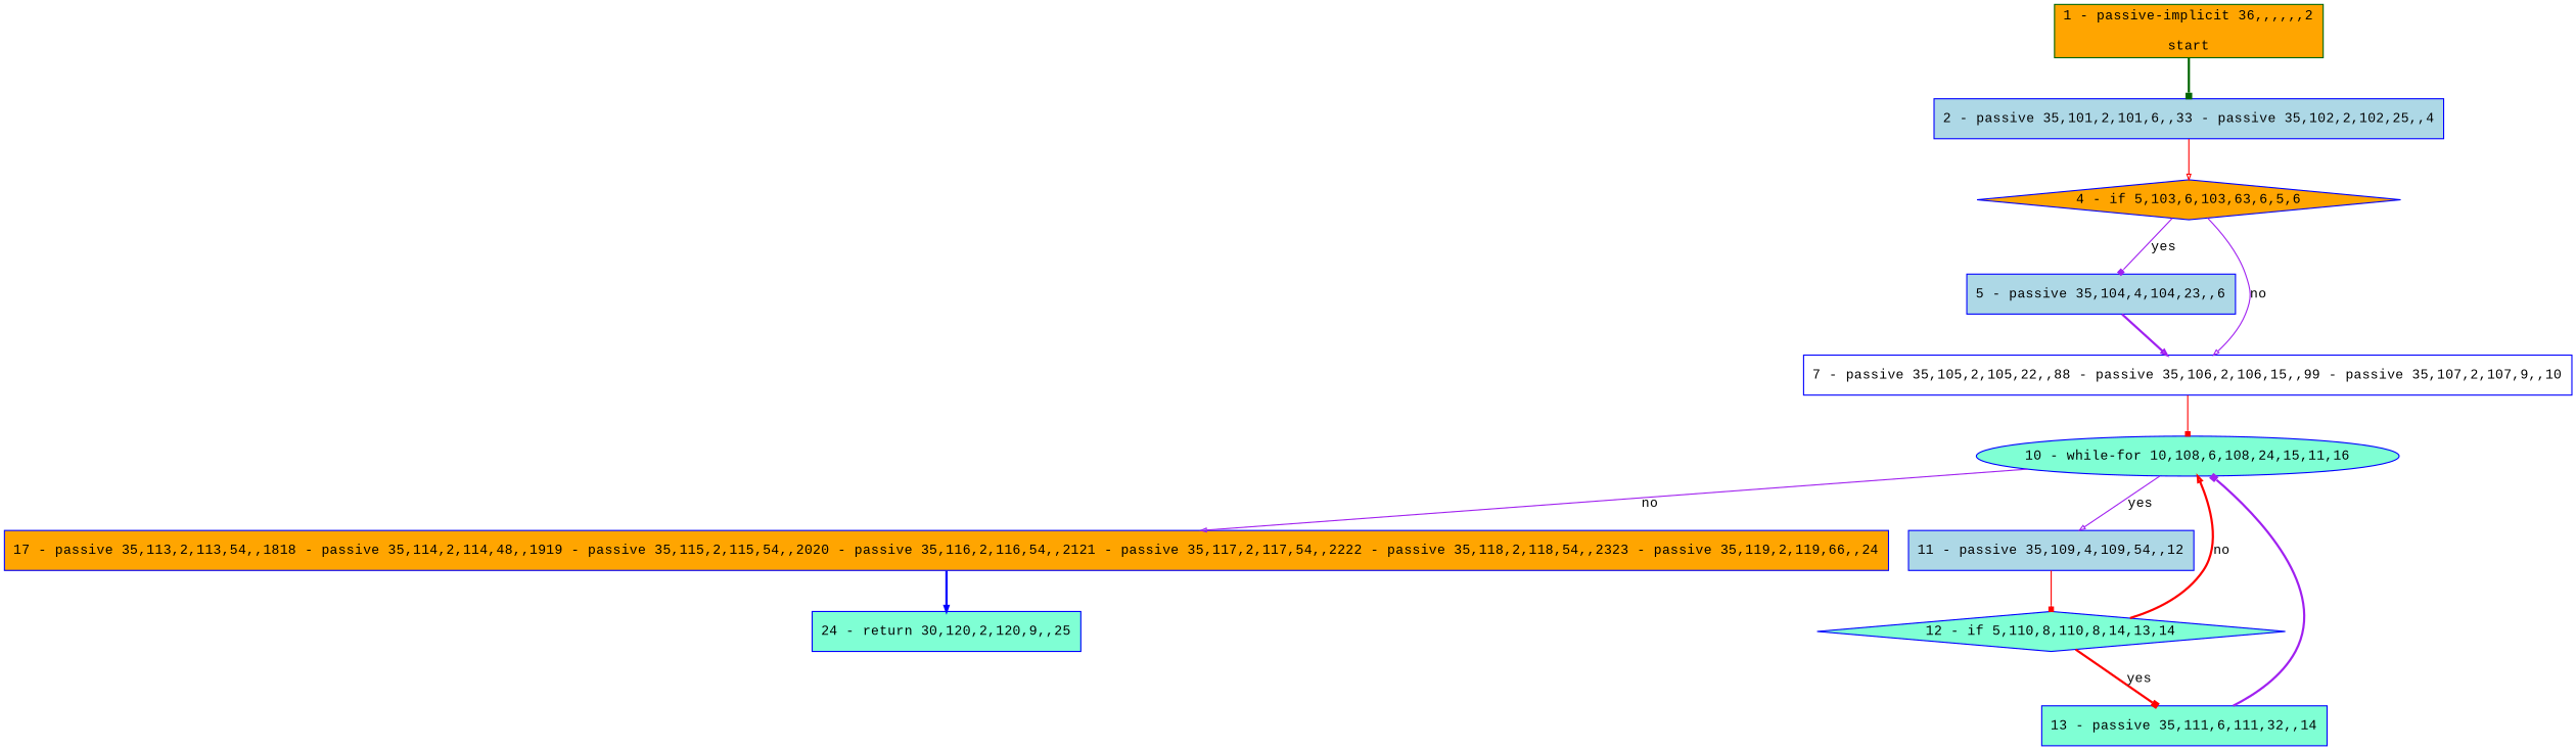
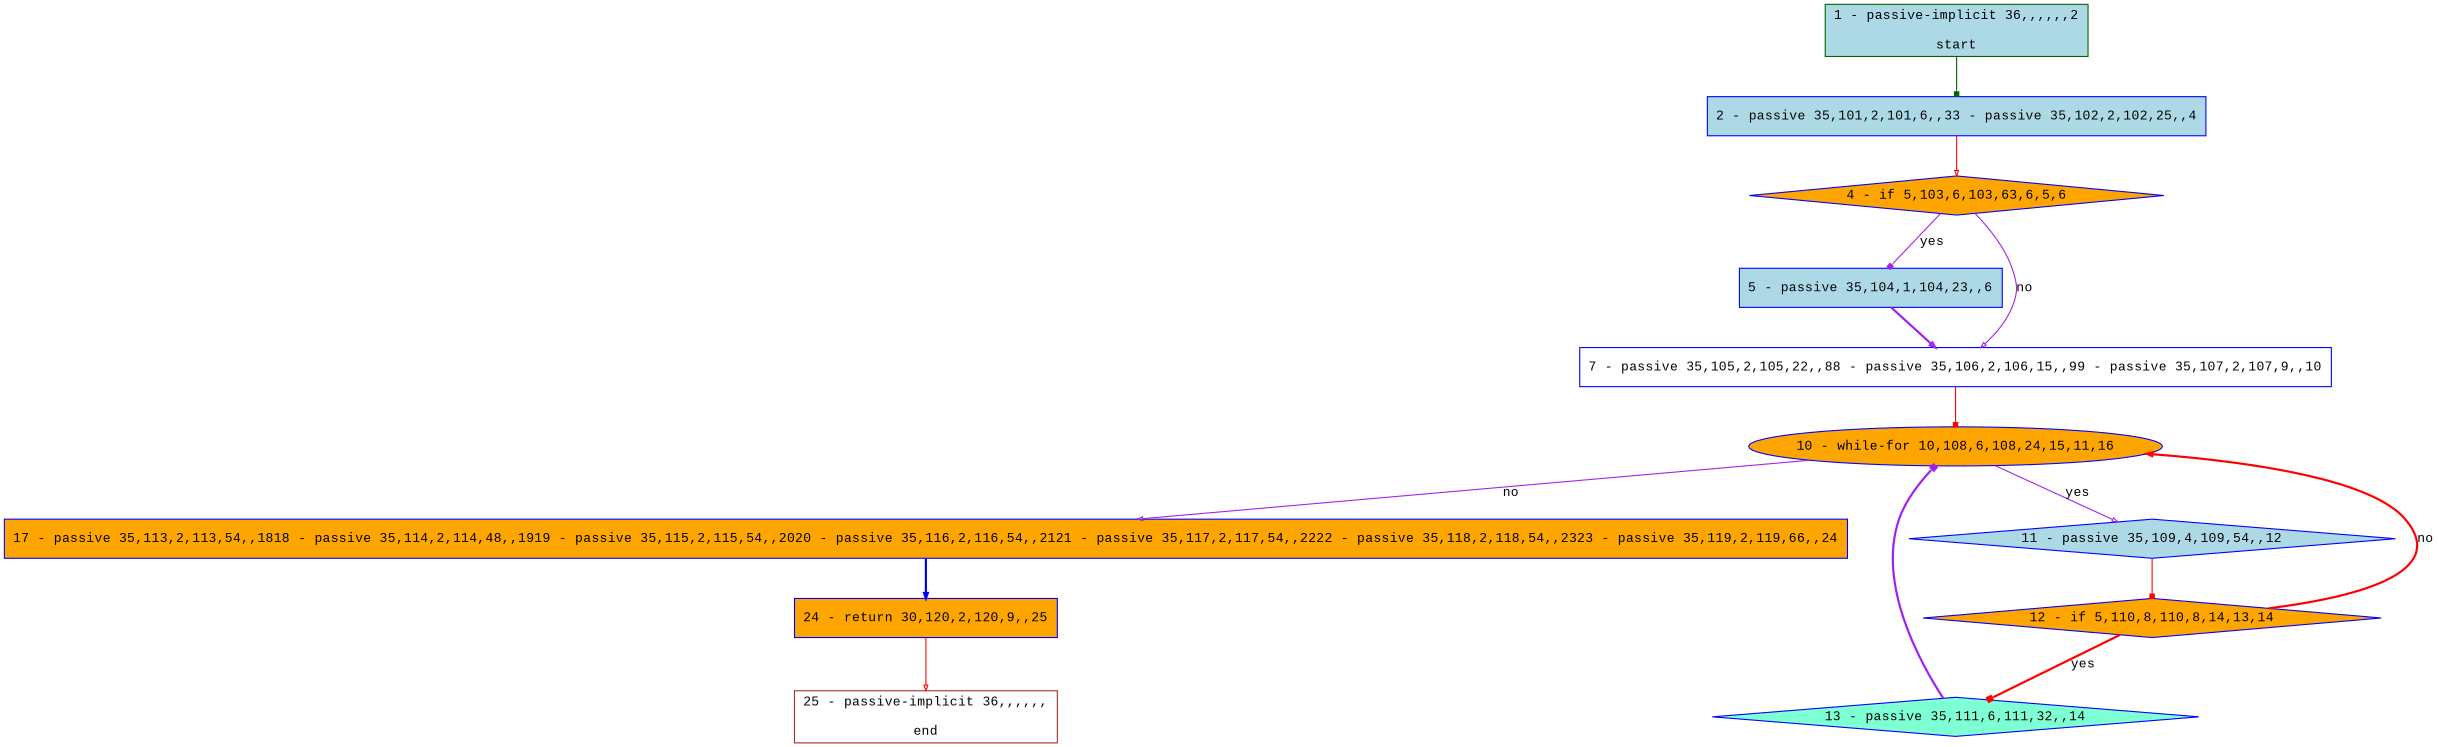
  digraph {
    bgcolor=white
    compound=true
    fillcolor="#FFFFCC"
    fontname="Liberation Mono"
    fontsize=12
    pack=true
    packmode=clust
    style="rounded,filled"
    node [color="#0000ff" compound=true fillcolor=orange fixedsize=false fontname="Liberation Mono" fontsize=12 node_initialized=no shape=box style=filled]
    edge [arrowhead=onormal arrowsize=0.5 arrowtail=none color=red compound=true dir=forward fontcolor=black fontname="Liberation Mono" fontsize=12 style=solid]
    n1 [fillcolor=lightblue label="2 - passive 35,101,2,101,6,,33 - passive 35,102,2,102,25,,4"]
    n2 [label="4 - if 5,103,6,103,63,6,5,6" shape=diamond]
-   n3 [fillcolor=lightblue label="5 - passive 35,104,4,104,23,,6"]
+   n3 [fillcolor=lightblue label="5 - passive 35,104,1,104,23,,6"]
    n4 [fillcolor=white label="7 - passive 35,105,2,105,22,,88 - passive 35,106,2,106,15,,99 - passive 35,107,2,107,9,,10"]
-   n5 [color="#006400" label="1 - passive-implicit 36,,,,,,2\n\nstart"]
-   n6 [fillcolor=aquamarine label="10 - while-for 10,108,6,108,24,15,11,16" shape=oval]
-   n7 [fillcolor=lightblue label="11 - passive 35,109,4,109,54,,12"]
+   n5 [color="#006400" fillcolor=lightblue label="1 - passive-implicit 36,,,,,,2\n\nstart"]
+   n6 [label="10 - while-for 10,108,6,108,24,15,11,16" shape=oval]
+   n7 [fillcolor=lightblue label="11 - passive 35,109,4,109,54,,12" shape=diamond]
    n8 [label="17 - passive 35,113,2,113,54,,1818 - passive 35,114,2,114,48,,1919 - passive 35,115,2,115,54,,2020 - passive 35,116,2,116,54,,2121 - passive 35,117,2,117,54,,2222 - passive 35,118,2,118,54,,2323 - passive 35,119,2,119,66,,24"]
-   n9 [fillcolor=aquamarine label="12 - if 5,110,8,110,8,14,13,14" shape=diamond]
-   n10 [fillcolor=aquamarine label="24 - return 30,120,2,120,9,,25"]
-   n11 [fillcolor=aquamarine label="13 - passive 35,111,6,111,32,,14"]
+   n9 [label="12 - if 5,110,8,110,8,14,13,14" shape=diamond]
+   n10 [label="24 - return 30,120,2,120,9,,25"]
+   n11 [fillcolor=aquamarine label="13 - passive 35,111,6,111,32,,14" shape=diamond]
+   n12 [color="#a52a2a" fillcolor=white label="25 - passive-implicit 36,,,,,,\n\nend"]
    n1 -> n2
    n2 -> n3 [arrowhead=box color=purple label=yes]
    n2 -> n4 [color=purple label=no]
    n3 -> n4 [color=purple style=bold]
    n4 -> n6 [arrowhead=box]
-   n5 -> n1 [arrowhead=box color=darkgreen style=bold]
+   n5 -> n1 [arrowhead=box color=darkgreen]
    n6 -> n7 [color=purple label=yes]
    n6 -> n8 [color=purple label=no]
    n7 -> n9 [arrowhead=box]
    n8 -> n10 [arrowhead=normal color=blue style=bold]
    n9 -> n6 [label=no style=bold]
    n9 -> n11 [arrowhead=box label=yes style=bold]
+   n10 -> n12
    n11 -> n6 [arrowhead=box color=purple style=bold]
  }
